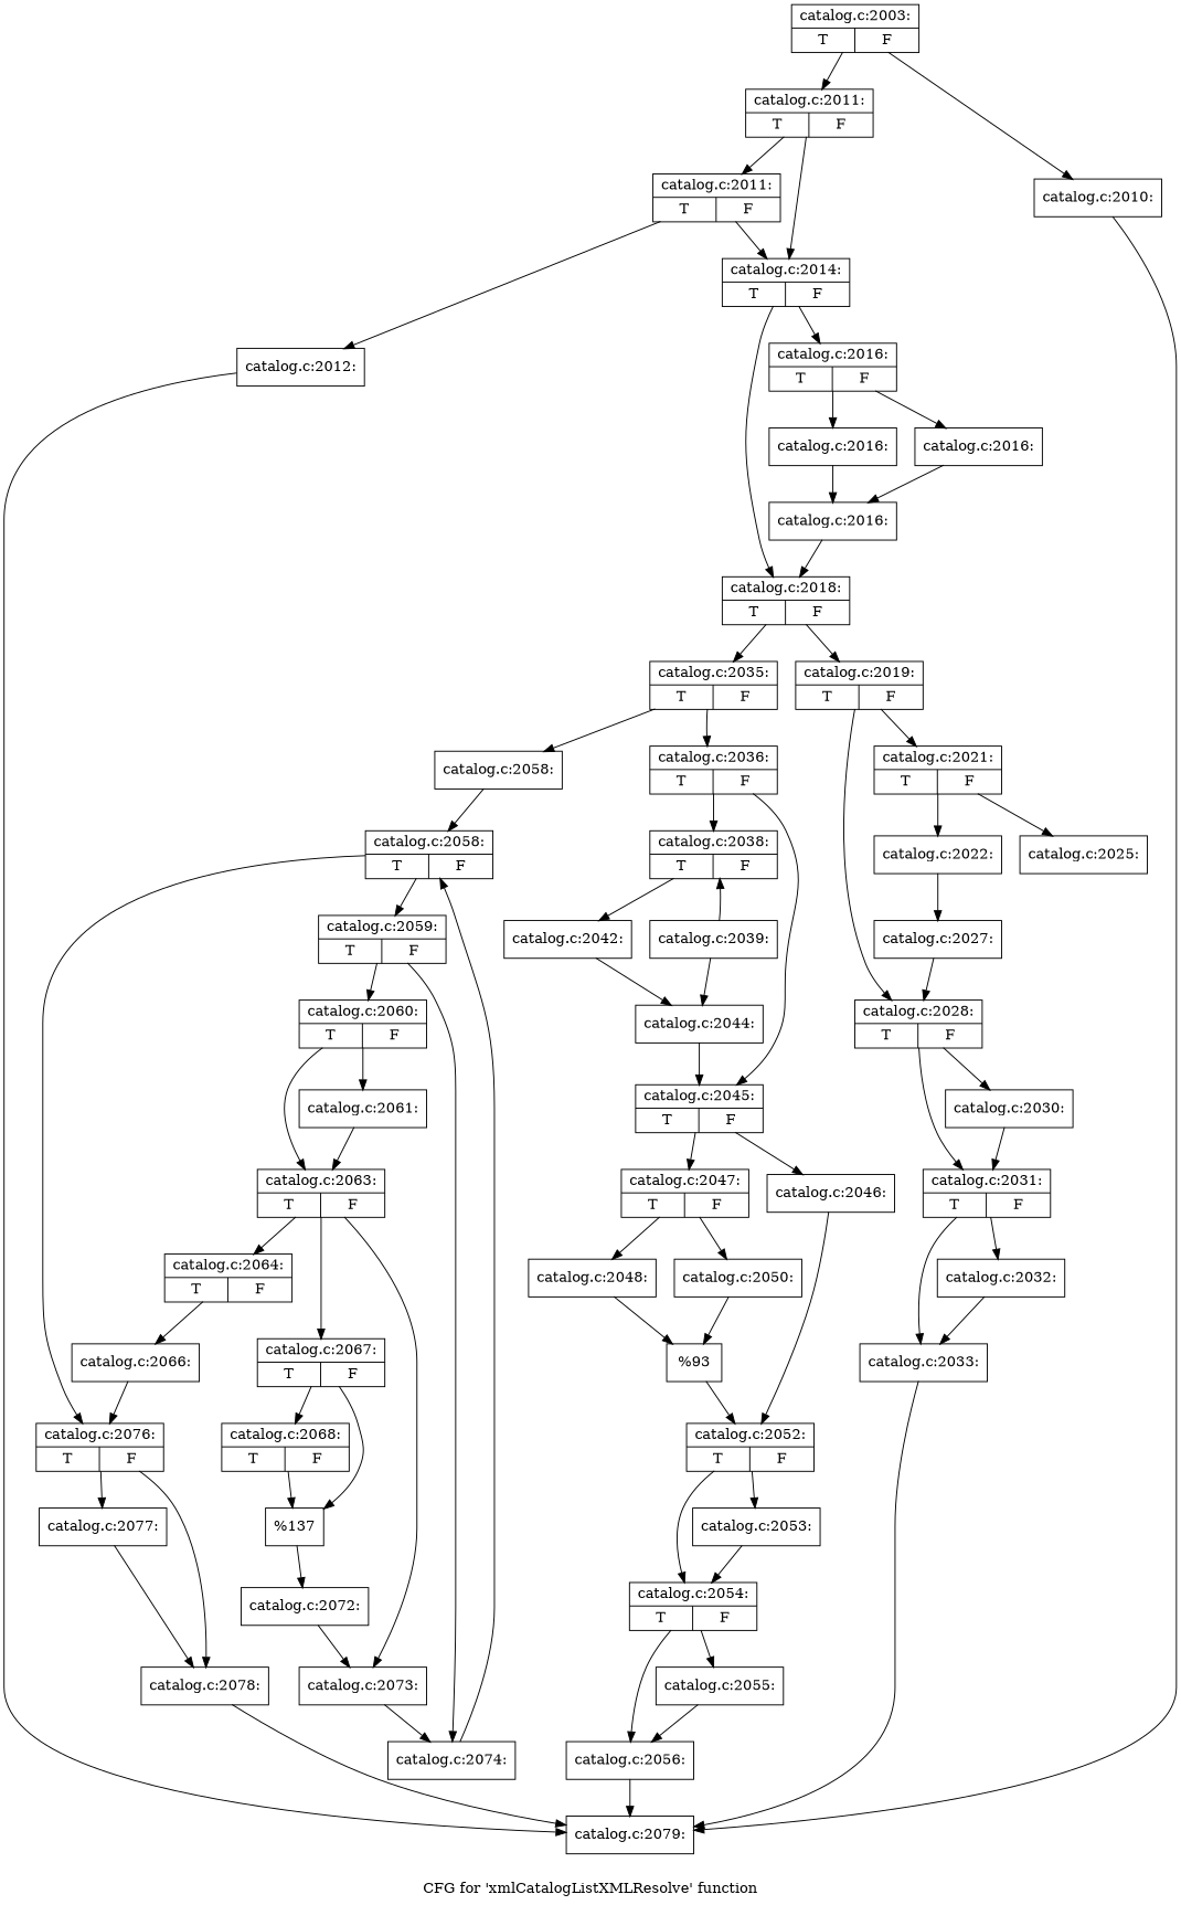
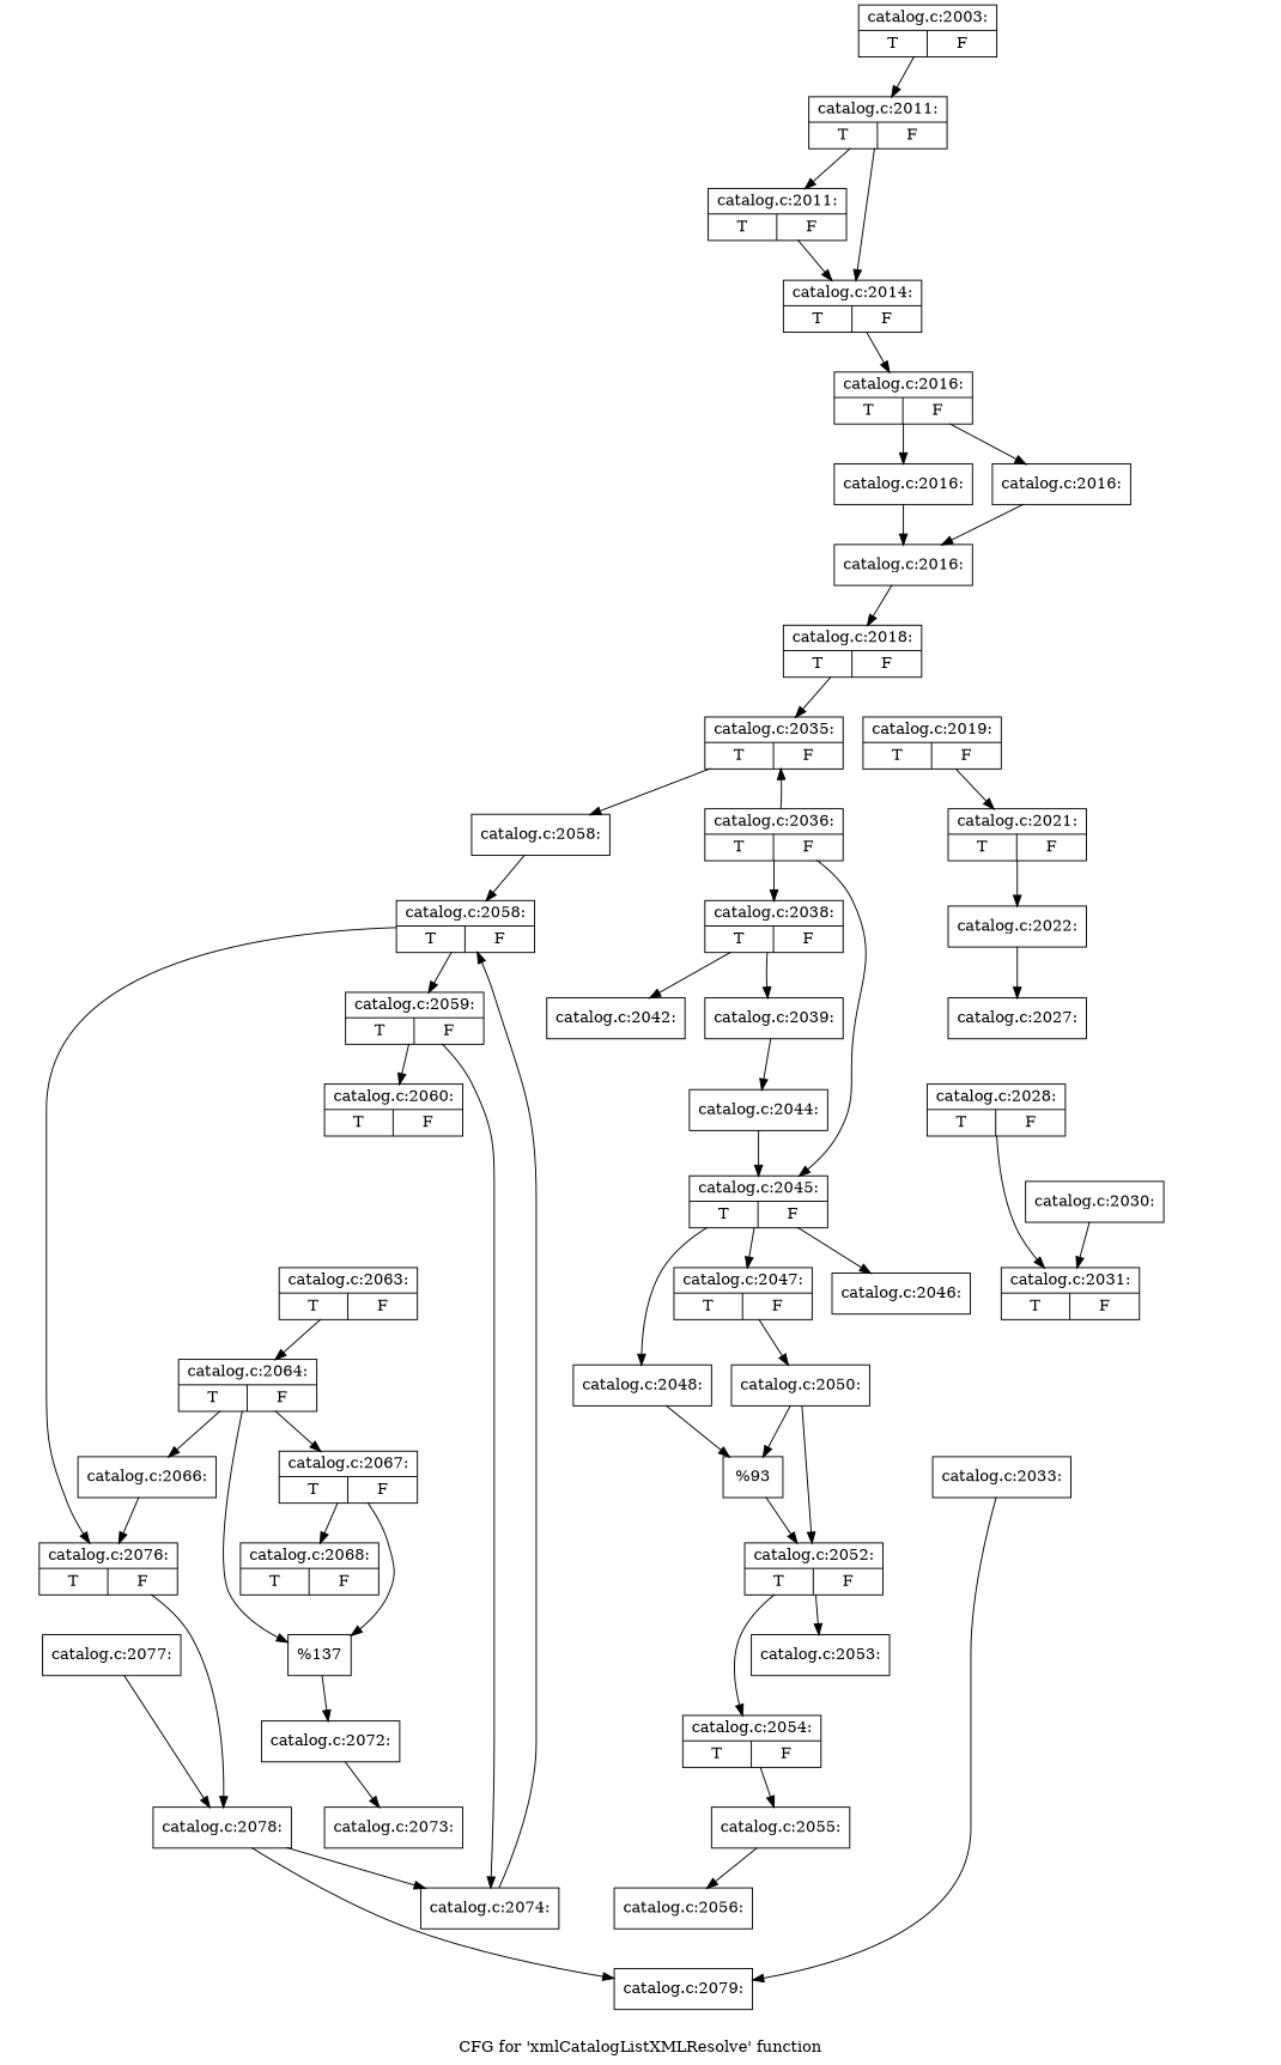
  digraph {
    label="CFG for 'xmlCatalogListXMLResolve' function"
    node [shape=record]
    n1 [label="{catalog.c:2003:|{<s0>T|<s1>F}}"]
-   n2 [label="{catalog.c:2010:}"]
    n3 [label="{catalog.c:2011:|{<s0>T|<s1>F}}"]
    n4 [label="{catalog.c:2079:}"]
    n5 [label="{catalog.c:2011:|{<s0>T|<s1>F}}"]
    n6 [label="{catalog.c:2014:|{<s0>T|<s1>F}}"]
-   n7 [label="{catalog.c:2012:}"]
    n8 [label="{catalog.c:2016:|{<s0>T|<s1>F}}"]
    n9 [label="{catalog.c:2018:|{<s0>T|<s1>F}}"]
    n10 [label="{catalog.c:2016:}"]
    n11 [label="{catalog.c:2016:}"]
    n12 [label="{catalog.c:2035:|{<s0>T|<s1>F}}"]
    n13 [label="{catalog.c:2019:|{<s0>T|<s1>F}}"]
    n14 [label="{catalog.c:2016:}"]
    n15 [label="{catalog.c:2058:}"]
    n16 [label="{catalog.c:2036:|{<s0>T|<s1>F}}"]
    n17 [label="{catalog.c:2021:|{<s0>T|<s1>F}}"]
    n18 [label="{catalog.c:2028:|{<s0>T|<s1>F}}"]
    n19 [label="{catalog.c:2058:|{<s0>T|<s1>F}}"]
    n20 [label="{catalog.c:2038:|{<s0>T|<s1>F}}"]
    n21 [label="{catalog.c:2045:|{<s0>T|<s1>F}}"]
    n22 [label="{catalog.c:2022:}"]
-   n23 [label="{catalog.c:2025:}"]
    n24 [label="{catalog.c:2030:}"]
    n25 [label="{catalog.c:2031:|{<s0>T|<s1>F}}"]
    n26 [label="{catalog.c:2027:}"]
-   n27 [label="{catalog.c:2032:}"]
    n28 [label="{catalog.c:2033:}"]
    n29 [label="{catalog.c:2059:|{<s0>T|<s1>F}}"]
    n30 [label="{catalog.c:2076:|{<s0>T|<s1>F}}"]
    n31 [label="{catalog.c:2039:}"]
    n32 [label="{catalog.c:2042:}"]
    n33 [label="{catalog.c:2046:}"]
    n34 [label="{catalog.c:2047:|{<s0>T|<s1>F}}"]
    n35 [label="{catalog.c:2044:}"]
    n36 [label="{catalog.c:2052:|{<s0>T|<s1>F}}"]
    n37 [label="{catalog.c:2048:}"]
    n38 [label="{catalog.c:2050:}"]
    n39 [label="{catalog.c:2053:}"]
    n40 [label="{catalog.c:2054:|{<s0>T|<s1>F}}"]
    n41 [label="{%93}"]
    n42 [label="{catalog.c:2055:}"]
    n43 [label="{catalog.c:2056:}"]
    n44 [label="{catalog.c:2060:|{<s0>T|<s1>F}}"]
    n45 [label="{catalog.c:2074:}"]
    n46 [label="{catalog.c:2077:}"]
    n47 [label="{catalog.c:2078:}"]
-   n48 [label="{catalog.c:2061:}"]
    n49 [label="{catalog.c:2063:|{<s0>T|<s1>F}}"]
    n50 [label="{catalog.c:2064:|{<s0>T|<s1>F}}"]
    n51 [label="{catalog.c:2073:}"]
    n52 [label="{catalog.c:2066:}"]
    n53 [label="{catalog.c:2067:|{<s0>T|<s1>F}}"]
    n54 [label="{catalog.c:2068:|{<s0>T|<s1>F}}"]
    n55 [label="{%137}"]
    n56 [label="{catalog.c:2072:}"]
-   n1 -> n2
    n1 -> n3
-   n2 -> n4
    n3 -> n5
    n3 -> n6
    n5 -> n6
-   n5 -> n7
    n6 -> n8
-   n6 -> n9
-   n7 -> n4
    n8 -> n10
    n8 -> n11
    n9 -> n12
-   n9 -> n13
    n10 -> n14
    n11 -> n14
    n12 -> n15
-   n12 -> n16
+   n16 -> n12
    n13 -> n17
-   n13 -> n18
    n14 -> n9
    n15 -> n19
    n16 -> n20
    n16 -> n21
    n17 -> n22
-   n17 -> n23
-   n18 -> n24
    n18 -> n25
    n19 -> n29
    n19 -> n30
-   n31 -> n20
+   n20 -> n31
    n20 -> n32
    n21 -> n33
    n21 -> n34
    n22 -> n26
    n24 -> n25
-   n25 -> n27
-   n25 -> n28
-   n26 -> n18
-   n27 -> n28
    n28 -> n4
    n29 -> n44
    n29 -> n45
-   n30 -> n46
    n30 -> n47
    n31 -> n35
-   n32 -> n35
-   n33 -> n36
-   n34 -> n37
+   n38 -> n36
+   n21 -> n37
    n34 -> n38
    n35 -> n21
    n36 -> n39
    n36 -> n40
    n37 -> n41
    n38 -> n41
-   n39 -> n40
    n40 -> n42
-   n40 -> n43
    n41 -> n36
    n42 -> n43
-   n43 -> n4
-   n44 -> n48
-   n44 -> n49
    n45 -> n19
    n46 -> n47
    n47 -> n4
-   n48 -> n49
    n49 -> n50
-   n49 -> n51
    n50 -> n52
-   n49 -> n53
-   n51 -> n45
+   n50 -> n53
+   n47 -> n45
    n52 -> n30
    n53 -> n54
    n53 -> n55
-   n54 -> n55
+   n50 -> n55
    n55 -> n56
    n56 -> n51
  }
